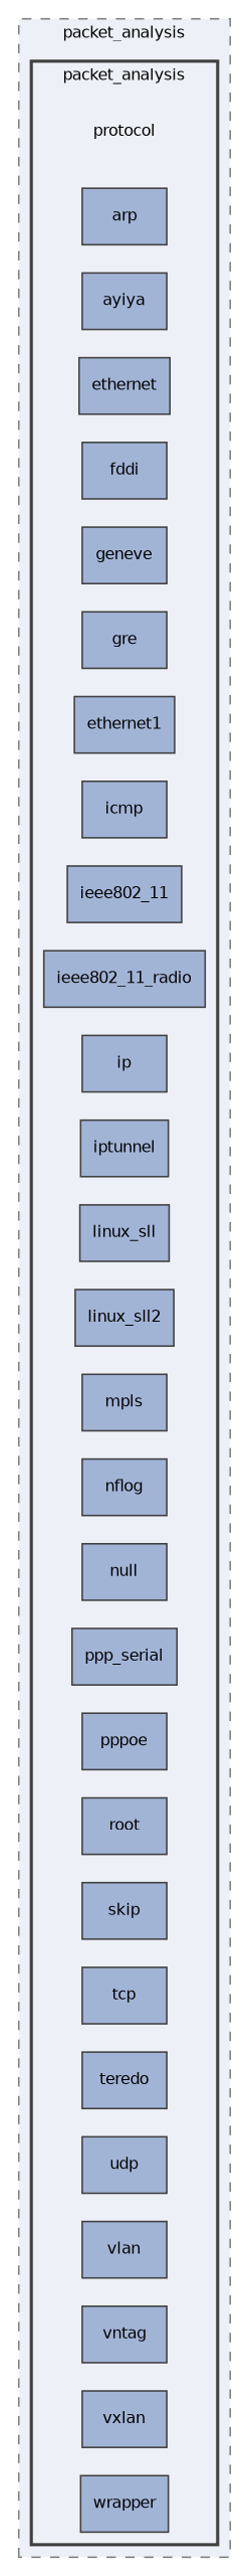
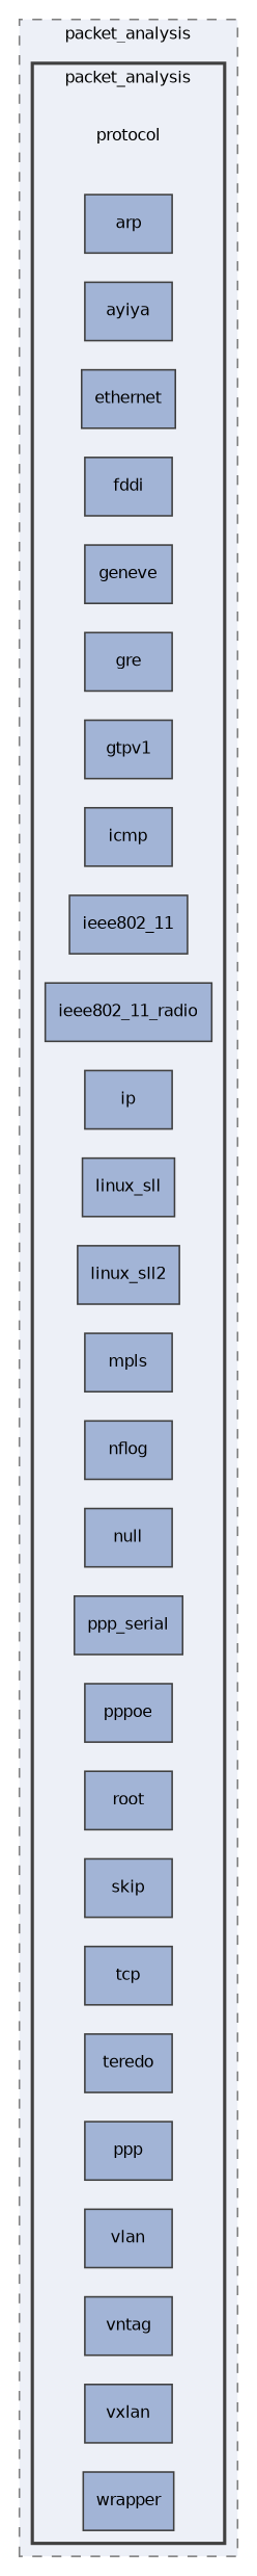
  digraph {
    compound=true
    rankdir=LR
    node [fontname=Helvetica fontsize=10 shape=box color=grey25 fillcolor="#a2b4d6" style="filled,"]
    n1 [label=protocol shape=plaintext color="" fillcolor="" style=""]
    n2 [label=arp]
    n3 [label=ayiya]
    n4 [label=ethernet]
    n5 [label=fddi]
    n6 [label=geneve]
    n7 [label=gre]
-   n8 [label=ethernet1]
+   n8 [label=gtpv1]
    n9 [label=icmp]
    n10 [label=ieee802_11]
    n11 [label=ieee802_11_radio]
    n12 [label=ip]
-   n13 [label=iptunnel]
    n14 [label=linux_sll]
    n15 [label=linux_sll2]
    n16 [label=mpls]
    n17 [label=nflog]
    n18 [label=null]
    n19 [label=ppp_serial]
    n20 [label=pppoe]
    n21 [label=root]
    n22 [label=skip]
    n23 [label=tcp]
    n24 [label=teredo]
-   n25 [label=udp]
+   n25 [label=ppp]
    n26 [label=vlan]
    n27 [label=vntag]
    n28 [label=vxlan]
    n29 [label=wrapper]
    subgraph cluster_1 {
      bgcolor="#edf0f7"
      fontname=Helvetica
      fontsize=10
      label=packet_analysis
      pencolor=grey50
      style="filled,dashed,"
      subgraph cluster_2 {
        bgcolor="#edf0f7"
        fontname=Helvetica
        fontsize=10
        pencolor=grey25
        style="filled,bold,"
        n1
        n2
        n3
        n4
        n5
        n6
        n7
        n8
        n9
        n10
        n11
        n12
-       n13
        n14
        n15
        n16
        n17
        n18
        n19
        n20
        n21
        n22
        n23
        n24
        n25
        n26
        n27
        n28
        n29
      }
    }
  }
